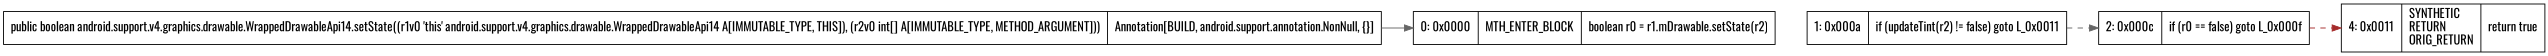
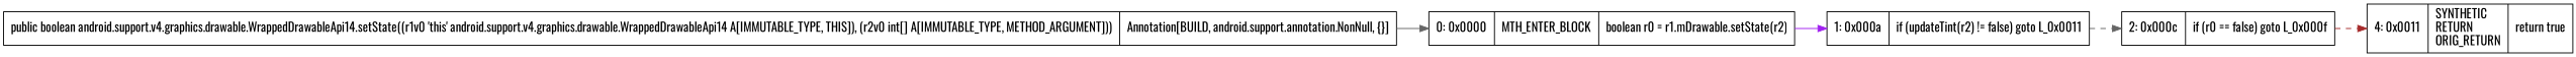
  digraph {
    fontname=Oswald
    rankdir=LR
    node [fontname=Oswald shape=record]
    edge [color=gray40 fontname=Oswald]
    n1 [label="{0\:\ 0x0000|MTH_ENTER_BLOCK\l|boolean r0 = r1.mDrawable.setState(r2)\l}"]
    n2 [label="{1\:\ 0x000a|if (updateTint(r2) != false) goto L_0x0011\l}"]
    n3 [label="{2\:\ 0x000c|if (r0 == false) goto L_0x000f\l}"]
    n4 [label="{4\:\ 0x0011|SYNTHETIC\lRETURN\lORIG_RETURN\l|return true\l}"]
    n5 [label="{public boolean android.support.v4.graphics.drawable.WrappedDrawableApi14.setState((r1v0 'this' android.support.v4.graphics.drawable.WrappedDrawableApi14 A[IMMUTABLE_TYPE, THIS]), (r2v0 int[] A[IMMUTABLE_TYPE, METHOD_ARGUMENT]))  | Annotation[BUILD, android.support.annotation.NonNull, \{\}]\l}"]
+   n1 -> n2 [color=purple]
    n2 -> n3 [style=dashed]
    n3 -> n4 [color=brown style=dashed]
    n5 -> n1
  }
